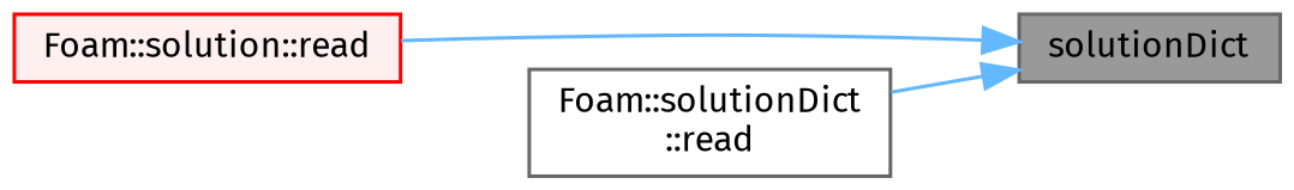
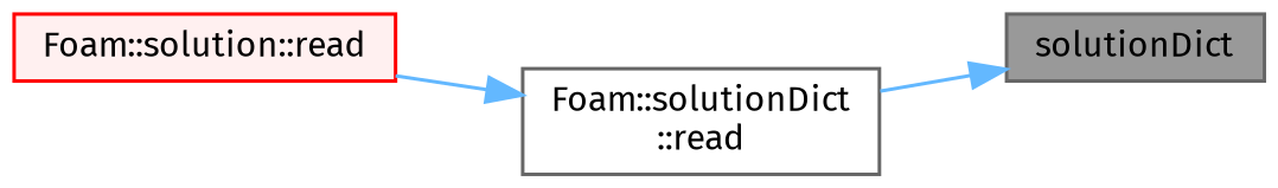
  digraph {
    fontname="Fira Sans"
    rankdir=RL
    node [fontname="Fira Sans" fontsize=10 shape=box style=filled]
    edge [color=steelblue1 dir=back fontname="Fira Sans" fontsize=10 labelfontname=Helvetica labelfontsize=10 style=solid]
    n1 [color=gray40 fillcolor=grey60 fontcolor=black height=0.2 label=solutionDict width=0.4]
    n2 [color=red fillcolor="#FFF0F0" height=0.2 label="Foam::solution::read" width=0.4]
    n3 [color=grey40 fillcolor=white height=0.2 label="Foam::solutionDict\l::read" width=0.4]
-   n1 -> n2
+   n3 -> n2
    n1 -> n3
  }
